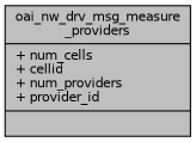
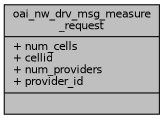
  digraph {
-   n1 [color=black fillcolor=grey75 fontcolor=black fontname=Helvetica fontsize=10 height=0.2 label="{oai_nw_drv_msg_measure\l_providers\n|+ num_cells\l+ cellid\l+ num_providers\l+ provider_id\l|}" shape=record style=filled width=0.4]
+   n1 [color=black fillcolor=grey75 fontcolor=black fontname=Helvetica fontsize=10 height=0.2 label="{oai_nw_drv_msg_measure\l_request\n|+ num_cells\l+ cellid\l+ num_providers\l+ provider_id\l|}" shape=record style=filled width=0.4]
  }
